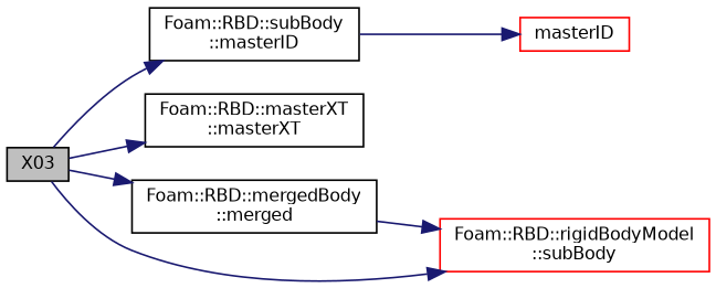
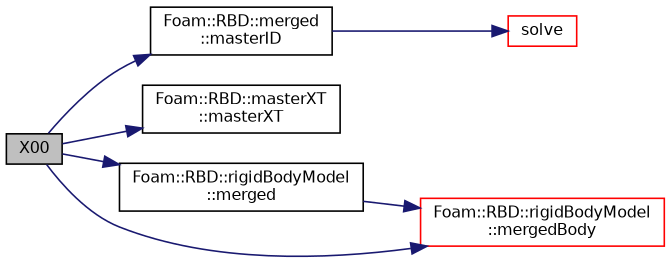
  digraph {
    fontname="DejaVu Sans"
    rankdir=LR
    node [color=black fontname="DejaVu Sans" fontsize=10 shape=record]
    edge [color=midnightblue fontname="DejaVu Sans" fontsize=10 labelfontname=Helvetica labelfontsize=10 style=solid]
-   n1 [fillcolor=grey75 fontcolor=black height=0.2 label=X03 style=filled width=0.4]
-   n2 [height=0.2 label="Foam::RBD::subBody\l::masterID" width=0.4]
+   n1 [fillcolor=grey75 fontcolor=black height=0.2 label=X00 style=filled width=0.4]
+   n2 [height=0.2 label="Foam::RBD::merged\l::masterID" width=0.4]
    n3 [height=0.2 label="Foam::RBD::masterXT\l::masterXT" width=0.4]
-   n4 [height=0.2 label="Foam::RBD::mergedBody\l::merged" width=0.4]
-   n5 [color=red height=0.2 label="Foam::RBD::rigidBodyModel\l::subBody" width=0.4]
-   n6 [color=red height=0.2 label=masterID width=0.4]
+   n4 [height=0.2 label="Foam::RBD::rigidBodyModel\l::merged" width=0.4]
+   n5 [color=red height=0.2 label="Foam::RBD::rigidBodyModel\l::mergedBody" width=0.4]
+   n6 [color=red height=0.2 label=solve width=0.4]
    n1 -> n2
    n1 -> n3
    n1 -> n4
    n1 -> n5
    n2 -> n6
    n4 -> n5
  }
